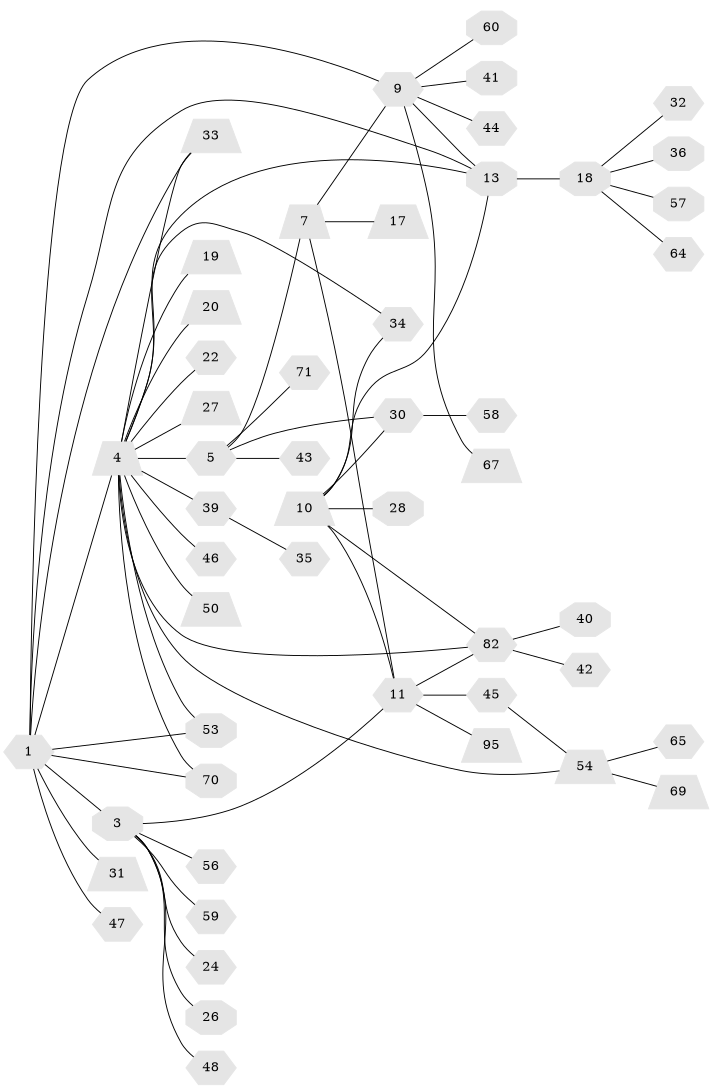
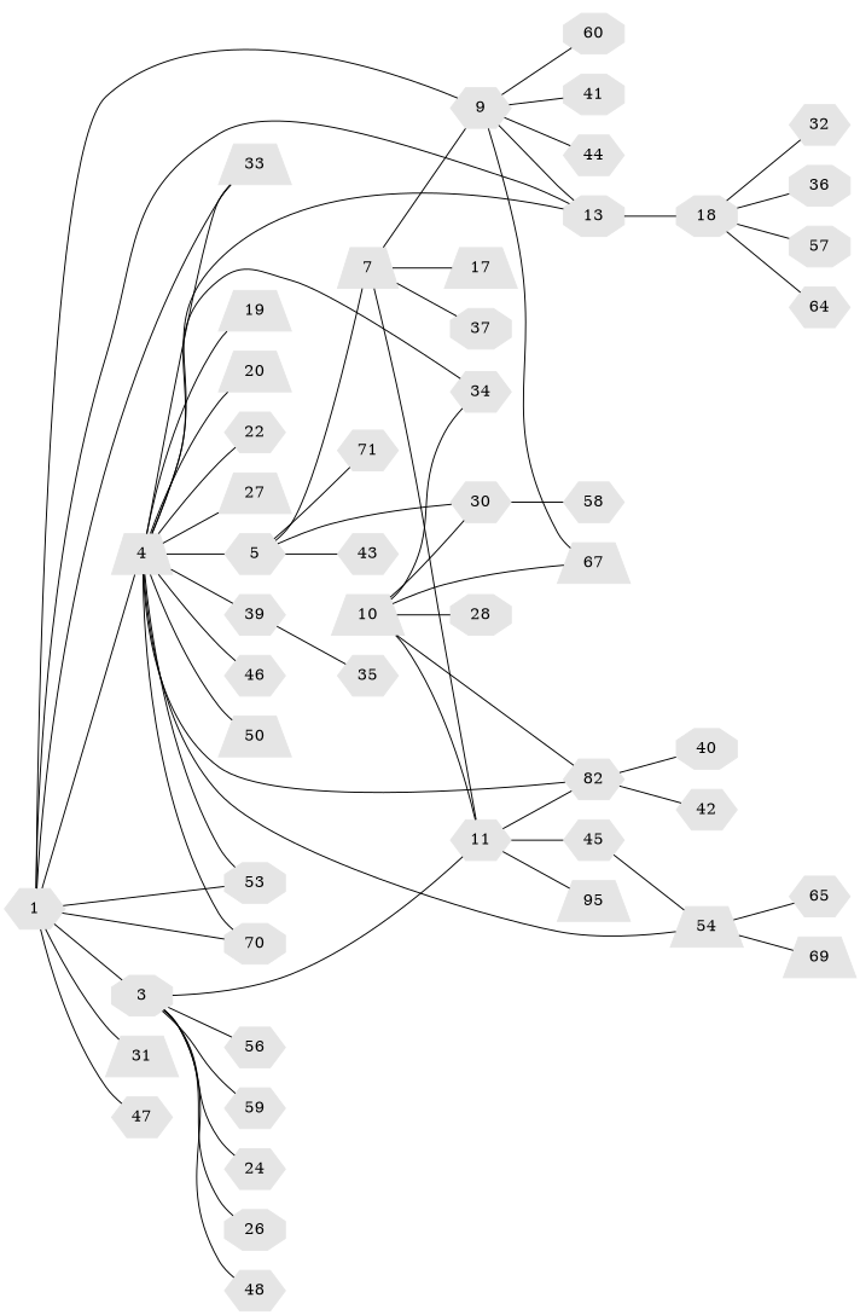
  graph {
    rankdir=LR
    node [color=gray90 shape=hexagon style=filled]
    1 [super="+2"]
    3 [shape=octagon super="+38"]
    4 [shape=trapezium super="+15"]
    9 [super="+29"]
    13 [shape=octagon super="+14"]
    31 [shape=trapezium]
    33 [shape=trapezium super="+63"]
    47
    53 [shape=octagon]
    70 [shape=octagon]
    11 [super="+49"]
    24
    26 [shape=octagon]
    48
    56
    59 [super="+66"]
    5 [super="+6"]
    n18 [label=82 super="+21"]
    19 [shape=trapezium]
    20 [shape=trapezium]
    22
    27 [shape=trapezium super="+52"]
    34
    39
    46
    50 [shape=trapezium super="+61"]
    54 [shape=trapezium super="+62"]
    41 [shape=octagon]
    44
    60 [shape=octagon]
    67 [shape=trapezium]
    18 [shape=octagon super="+23"]
    n33 [label=95 shape=trapezium]
    45
    7 [shape=trapezium super="+8"]
    30
    43
    71
    40 [shape=octagon]
    42
    35
    65
    69 [shape=trapezium]
    17 [shape=trapezium]
+   37 [shape=octagon super="+55"]
    58
    10 [shape=trapezium super="+16"]
    28 [shape=octagon]
    32
    36 [shape=octagon super="+51"]
    57 [shape=octagon]
    64 [super="+68"]
    1 -- 3 [weight=2]
    1 -- 4
    1 -- 9
    1 -- 13
    1 -- 31
    1 -- 33
    1 -- 47
    1 -- 53
    1 -- 70
    3 -- 11
    3 -- 24
    3 -- 26
    3 -- 48
    3 -- 56
    3 -- 59
    4 -- 13 [weight=2]
    4 -- 33
    4 -- 53
    4 -- 70
    4 -- 5 [weight=2]
    4 -- n18 [weight=2]
    4 -- 19 [weight=2]
    4 -- 20
    4 -- 22
    4 -- 27
    4 -- 34
    4 -- 39
    4 -- 46
    4 -- 50
    4 -- 54
    9 -- 13 [weight=2]
    9 -- 41
    9 -- 44
    9 -- 60
    9 -- 67
    13 -- 18
    11 -- n18
    11 -- n33
    11 -- 45
    5 -- 7
    5 -- 30
    5 -- 43
    5 -- 71
    n18 -- 40
    n18 -- 42
    39 -- 35
    54 -- 65
    54 -- 69
    18 -- 32
    18 -- 36
    18 -- 57
    18 -- 64
    45 -- 54
    7 -- 9 [weight=2]
    7 -- 11
    7 -- 17
+   7 -- 37
    30 -- 58
-   10 -- 13
+   10 -- 67
    10 -- 11
    10 -- n18
    10 -- 34
    10 -- 30
    10 -- 28
  }
